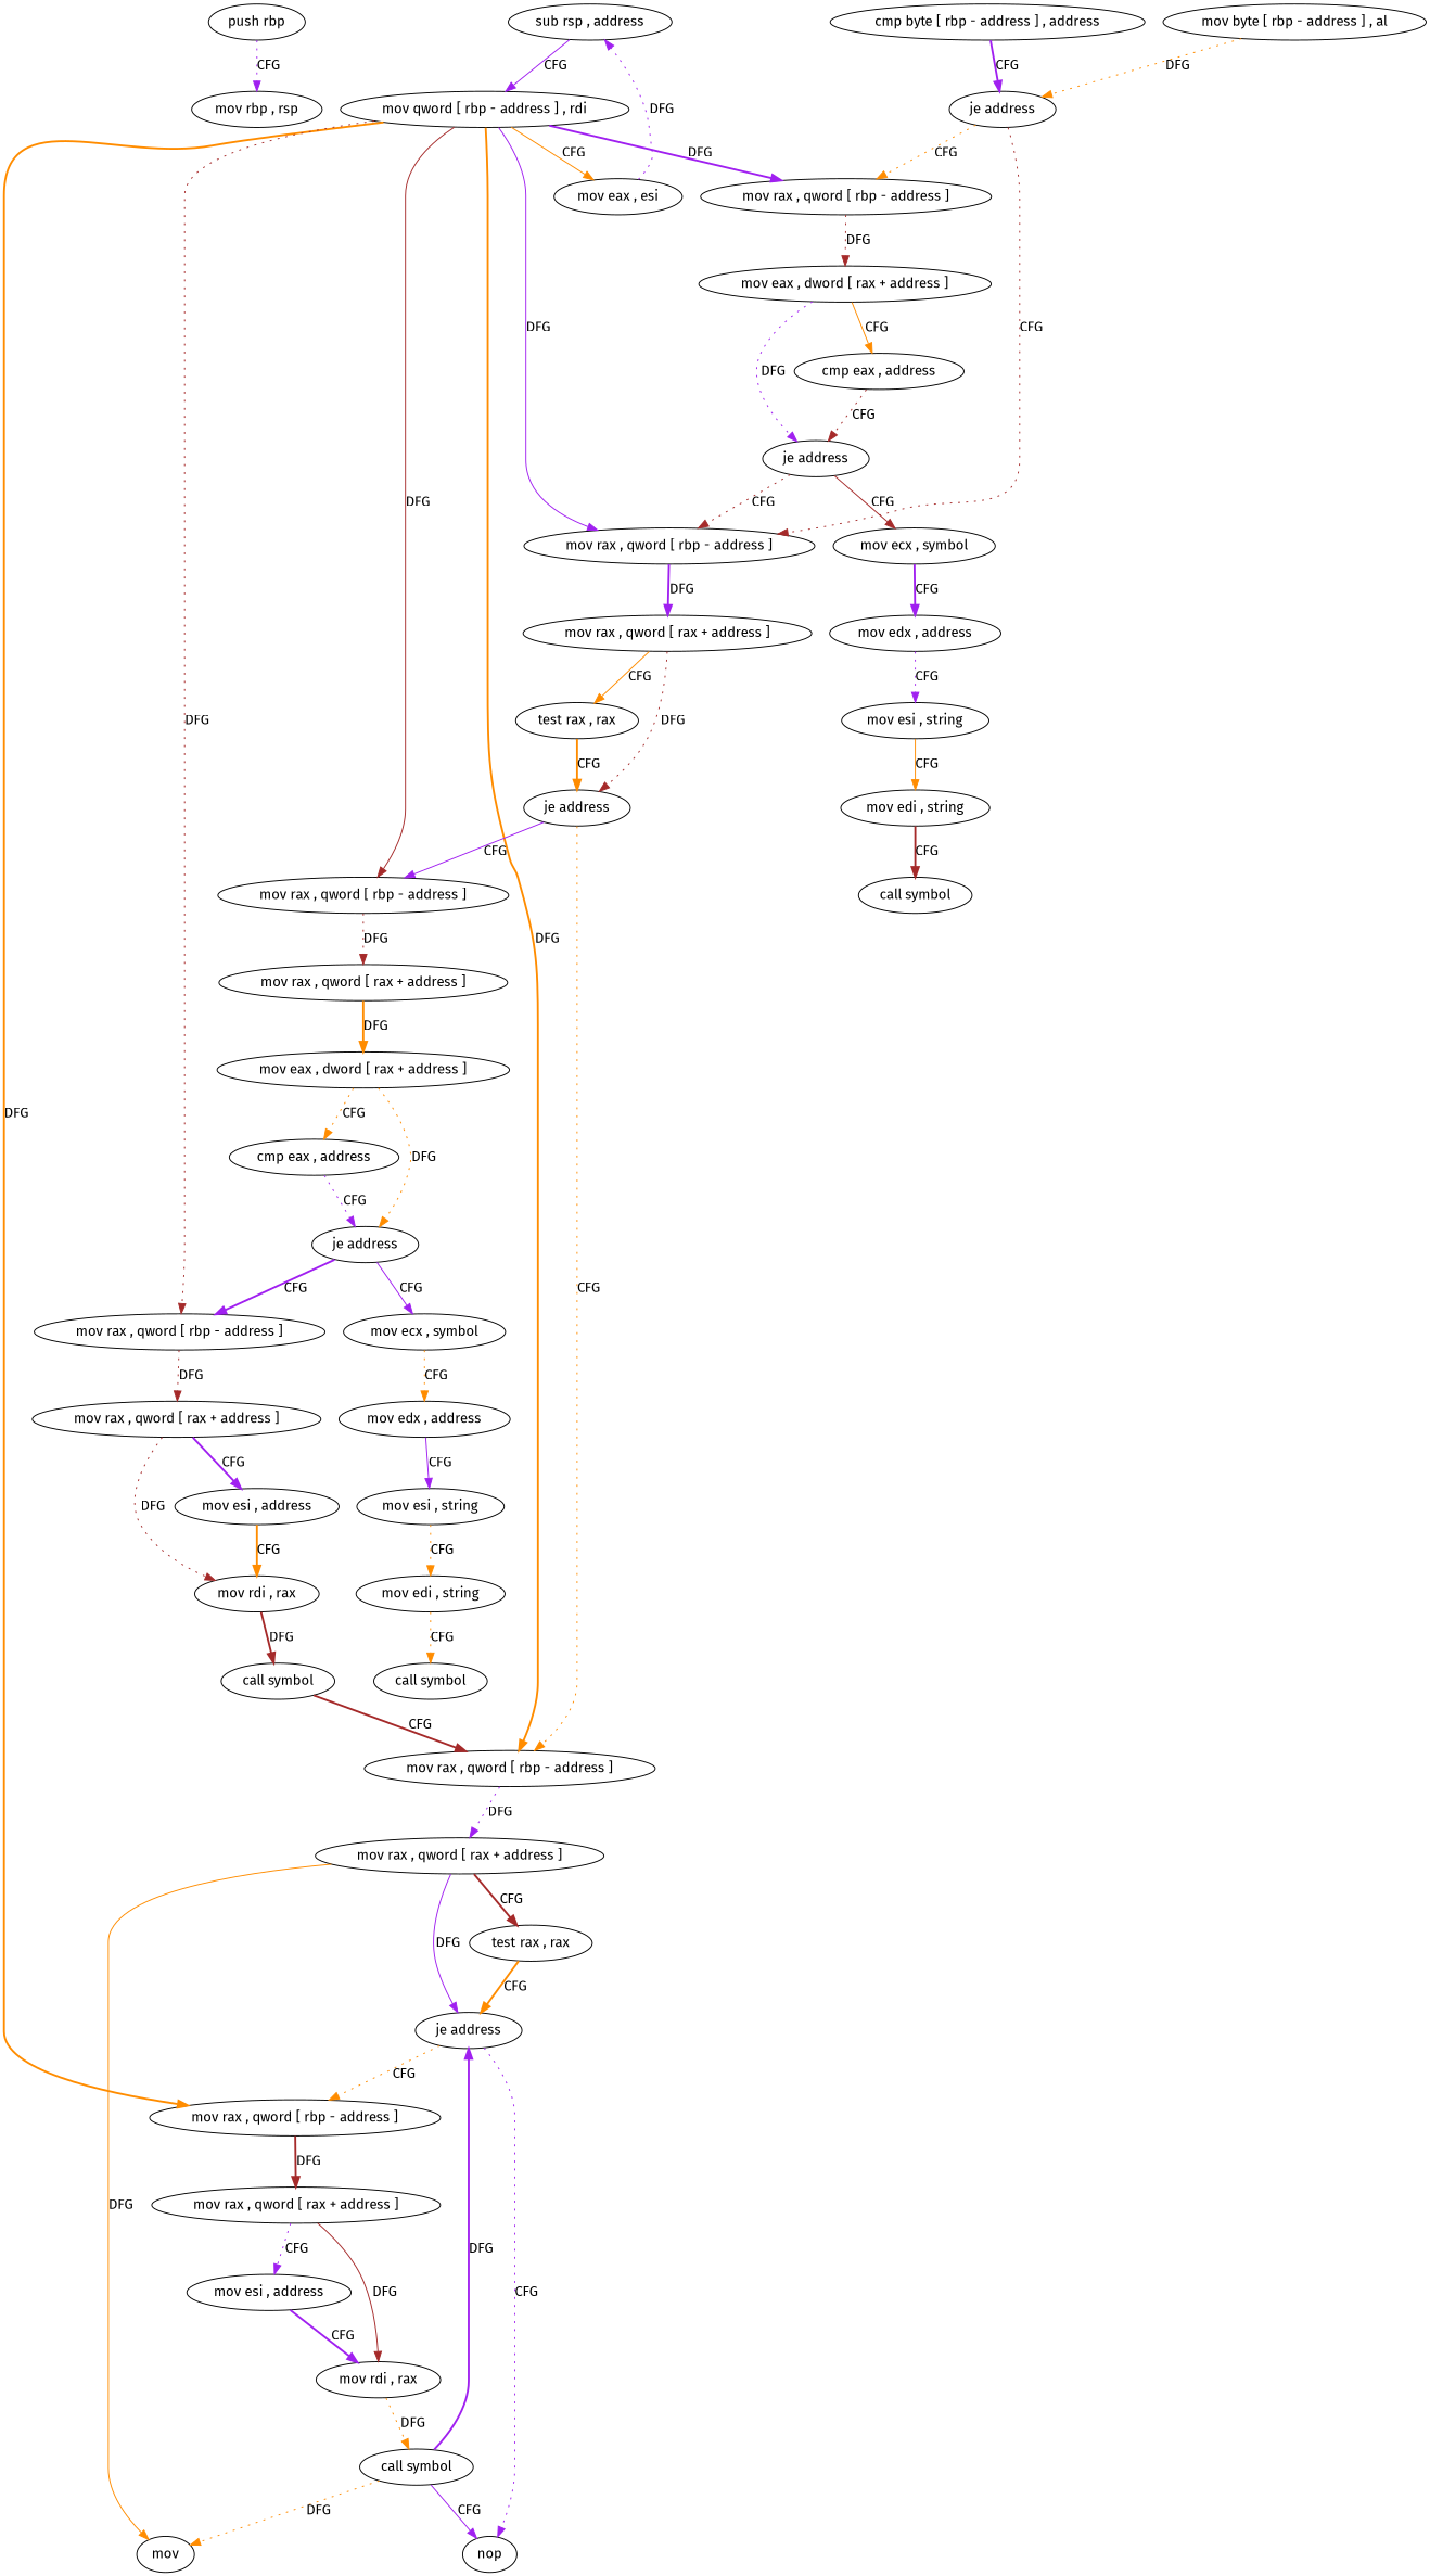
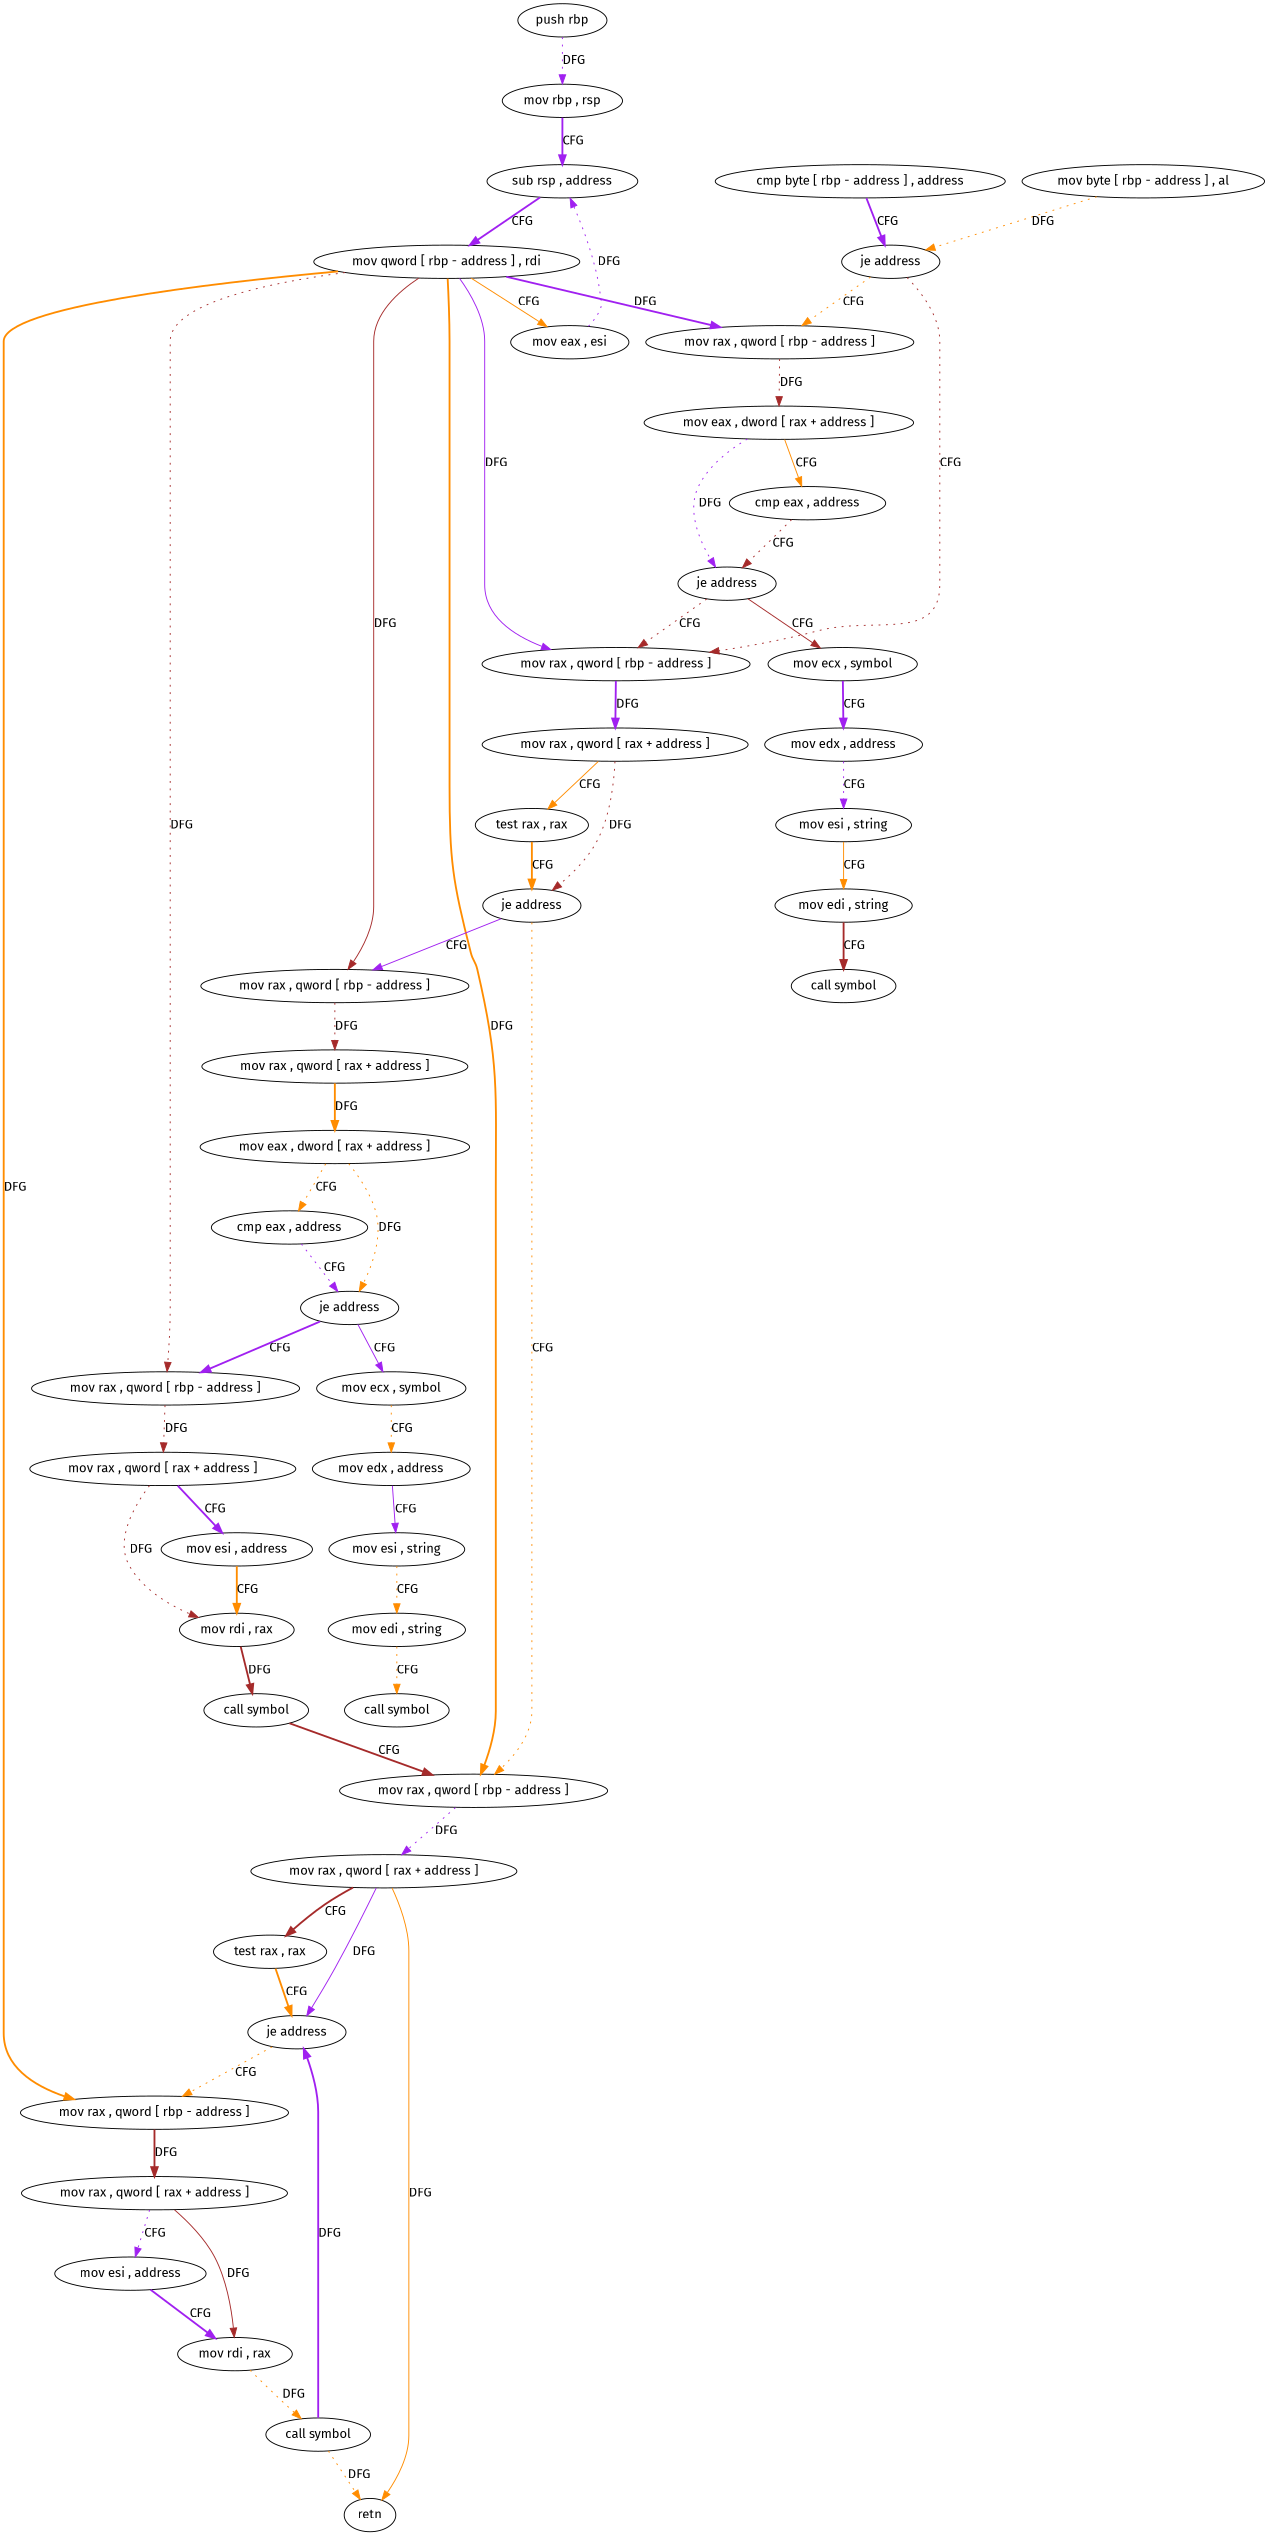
  digraph {
    fontname="Fira Sans"
    node [fontname="Fira Sans"]
    edge [color=purple fontname="Fira Sans" style=dotted]
    n1 [label="push rbp"]
    n2 [label="mov rbp , rsp"]
    n3 [label="sub rsp , address"]
    n4 [label="mov qword [ rbp - address ] , rdi"]
    n5 [label="mov eax , esi"]
    n6 [label="mov rax , qword [ rbp - address ]"]
    n7 [label="mov rax , qword [ rbp - address ]"]
    n8 [label="mov rax , qword [ rbp - address ]"]
    n9 [label="mov rax , qword [ rbp - address ]"]
    n10 [label="mov rax , qword [ rbp - address ]"]
    n11 [label="mov rax , qword [ rbp - address ]"]
    n12 [label="mov rax , qword [ rax + address ]"]
    n13 [label="mov eax , dword [ rax + address ]"]
    n14 [label="mov rax , qword [ rax + address ]"]
    n15 [label="mov rax , qword [ rax + address ]"]
    n16 [label="mov rax , qword [ rax + address ]"]
    n17 [label="mov rax , qword [ rax + address ]"]
    n18 [label="mov byte [ rbp - address ] , al"]
    n19 [label="je address"]
    n20 [label="cmp byte [ rbp - address ] , address"]
    n21 [label="test rax , rax"]
    n22 [label="je address"]
    n23 [label="cmp eax , address"]
    n24 [label="je address"]
    n25 [label="test rax , rax"]
    n26 [label="je address"]
-   n27 [label=mov]
+   n27 [label=retn]
    n28 [label="mov eax , dword [ rax + address ]"]
    n29 [label="mov ecx , symbol"]
    n30 [label="mov edx , address"]
    n31 [label="mov esi , string"]
-   n32 [label=nop]
    n33 [label="mov esi , address"]
    n34 [label="mov rdi , rax"]
    n35 [label="cmp eax , address"]
    n36 [label="je address"]
    n37 [label="mov ecx , symbol"]
    n38 [label="mov edx , address"]
    n39 [label="mov esi , address"]
    n40 [label="mov rdi , rax"]
    n41 [label="mov esi , string"]
    n42 [label="mov edi , string"]
    n43 [label="call symbol"]
    n44 [label="call symbol"]
    n45 [label="call symbol"]
    n46 [label="mov edi , string"]
    n47 [label="call symbol"]
-   n1 -> n2 [label=CFG]
-   n3 -> n4 [label=CFG style=solid]
+   n1 -> n2 [label=DFG]
+   n2 -> n3 [label=CFG style=bold]
+   n3 -> n4 [label=CFG style=bold]
    n4 -> n5 [color=darkorange label=CFG style=solid]
    n4 -> n6 [label=DFG style=solid]
    n4 -> n7 [label=DFG style=bold]
    n4 -> n8 [color=darkorange label=DFG style=bold]
    n4 -> n9 [color=brown label=DFG style=solid]
    n4 -> n10 [color=darkorange label=DFG style=bold]
    n4 -> n11 [color=brown label=DFG]
    n5 -> n3 [label=DFG]
    n6 -> n12 [label=DFG style=bold]
    n7 -> n13 [color=brown label=DFG]
    n8 -> n14 [label=DFG]
    n9 -> n15 [color=brown label=DFG]
    n10 -> n16 [color=brown label=DFG style=bold]
    n11 -> n17 [color=brown label=DFG]
    n12 -> n21 [color=darkorange label=CFG style=solid]
    n12 -> n22 [color=brown label=DFG]
    n13 -> n23 [color=darkorange label=CFG style=solid]
    n13 -> n24 [label=DFG]
    n14 -> n25 [color=brown label=CFG style=bold]
    n14 -> n26 [label=DFG style=solid]
    n14 -> n27 [color=darkorange label=DFG style=solid]
    n15 -> n28 [color=darkorange label=DFG style=bold]
    n16 -> n33 [label=CFG]
    n16 -> n34 [color=brown label=DFG style=solid]
    n17 -> n39 [label=CFG style=bold]
    n17 -> n40 [color=brown label=DFG]
    n18 -> n19 [color=darkorange label=DFG]
    n19 -> n6 [color=brown label=CFG]
    n19 -> n7 [color=darkorange label=CFG]
    n20 -> n19 [label=CFG style=bold]
    n21 -> n22 [color=darkorange label=CFG style=bold]
    n22 -> n8 [color=darkorange label=CFG]
    n22 -> n9 [label=CFG style=solid]
    n23 -> n24 [color=brown label=CFG]
    n24 -> n6 [color=brown label=CFG]
    n24 -> n29 [color=brown label=CFG style=solid]
    n25 -> n26 [color=darkorange label=CFG style=bold]
    n26 -> n10 [color=darkorange label=CFG]
-   n26 -> n32 [label=CFG]
    n28 -> n35 [color=darkorange label=CFG]
    n28 -> n36 [color=darkorange label=DFG]
    n29 -> n30 [label=CFG style=bold]
    n30 -> n31 [label=CFG]
    n31 -> n42 [color=darkorange label=CFG style=solid]
    n33 -> n34 [label=CFG style=bold]
    n34 -> n44 [color=darkorange label=DFG]
    n35 -> n36 [label=CFG]
    n36 -> n11 [label=CFG style=bold]
    n36 -> n37 [label=CFG style=solid]
    n37 -> n38 [color=darkorange label=CFG]
    n38 -> n41 [label=CFG style=solid]
    n39 -> n40 [color=darkorange label=CFG style=bold]
    n40 -> n45 [color=brown label=DFG style=bold]
    n41 -> n46 [color=darkorange label=CFG]
    n42 -> n43 [color=brown label=CFG style=bold]
    n44 -> n26 [label=DFG style=bold]
    n44 -> n27 [color=darkorange label=DFG]
-   n44 -> n32 [label=CFG style=solid]
    n45 -> n8 [color=brown label=CFG style=bold]
    n46 -> n47 [color=darkorange label=CFG]
  }
